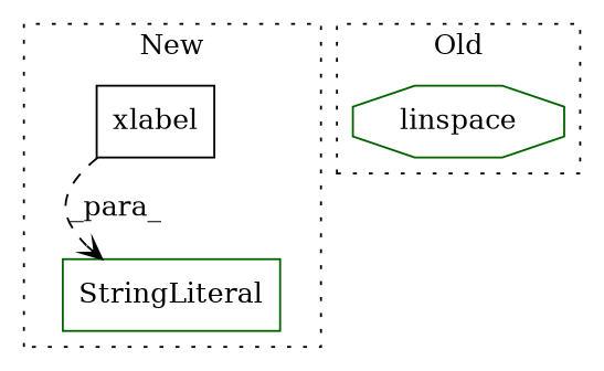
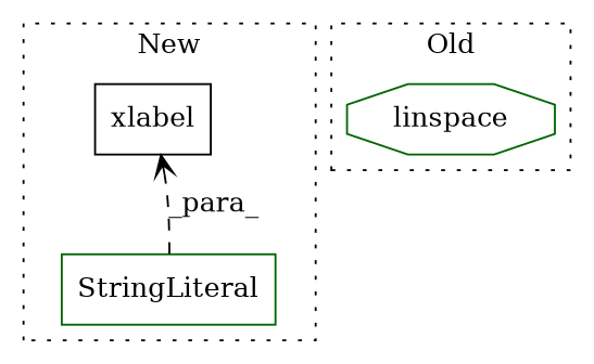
  digraph {
    node [a=32 shape=box color=darkgreen]
    n1 [l="7,1" label=xlabel s="678,696" color=black]
    n2 [a=45 l=11 label=StringLiteral s=685]
    n3 [l="9,1" label=linspace s="394,414" shape=octagon]
    subgraph cluster_1 {
      label=New
      style=dotted
      n1
      n2
    }
    subgraph cluster_2 {
      label=Old
      style=dotted
      n3
    }
-   n1 -> n2 [label=_para_ color=black style=dashed arrowhead=vee]
+   n2 -> n1 [label=_para_ color=black style=dashed arrowhead=vee]
  }
